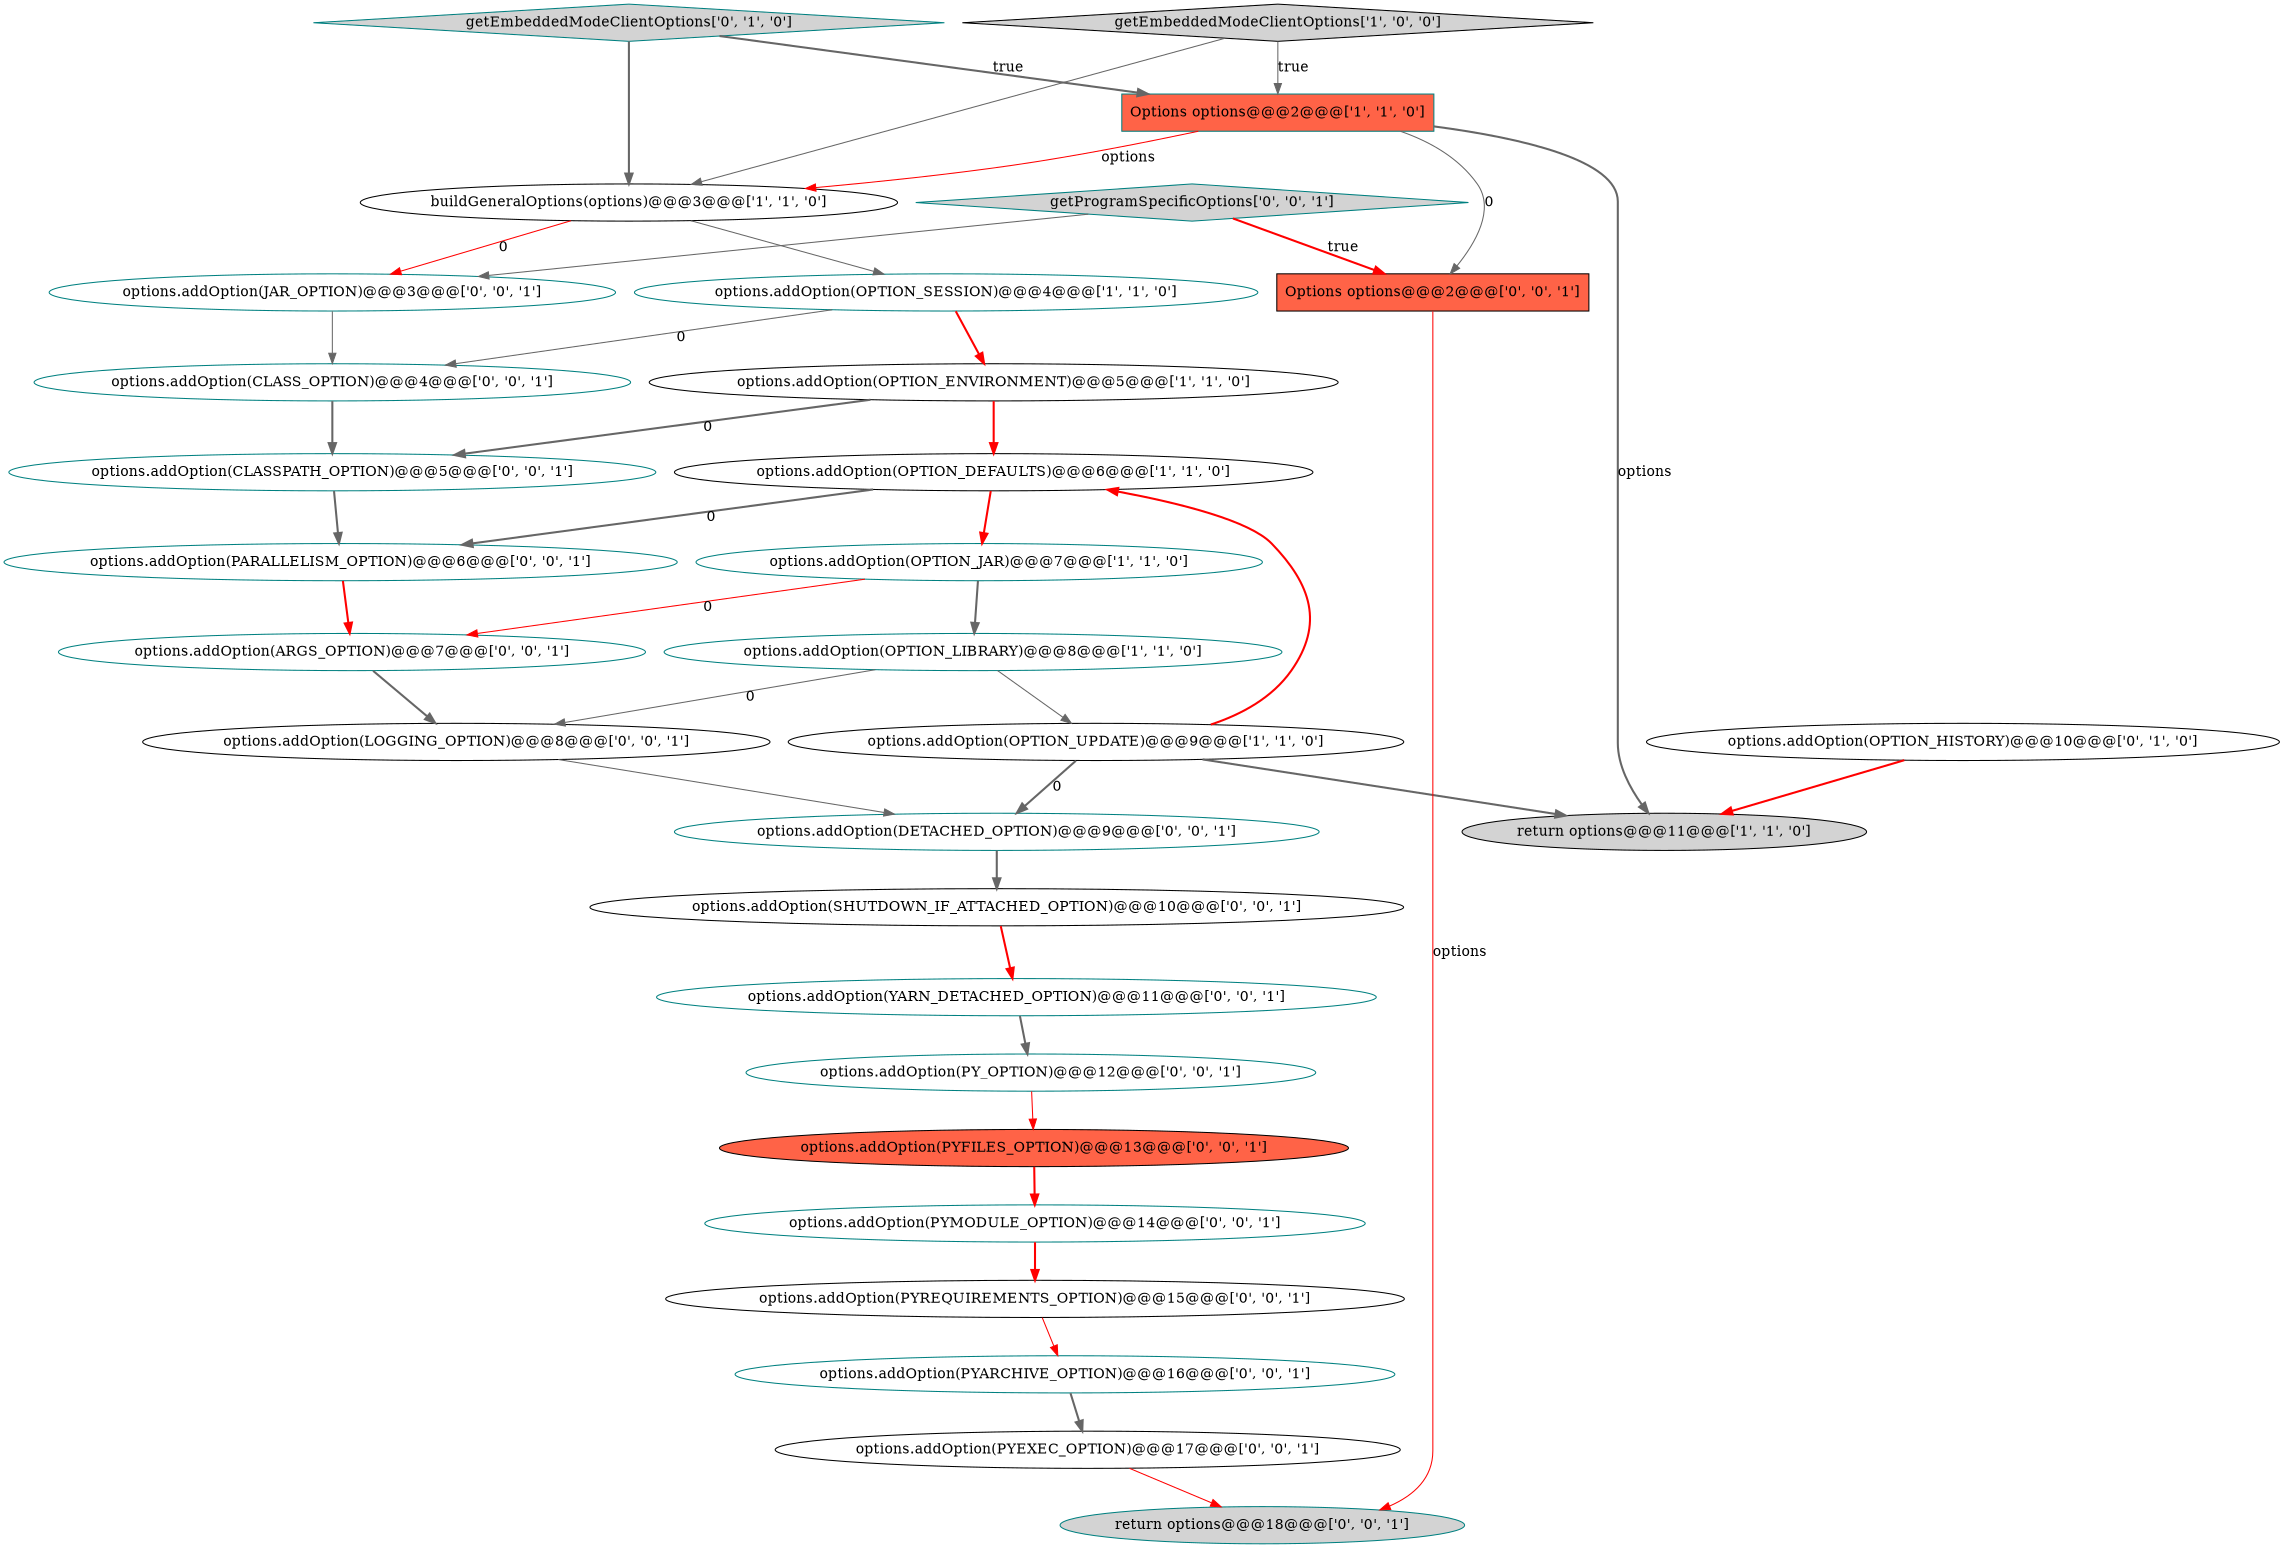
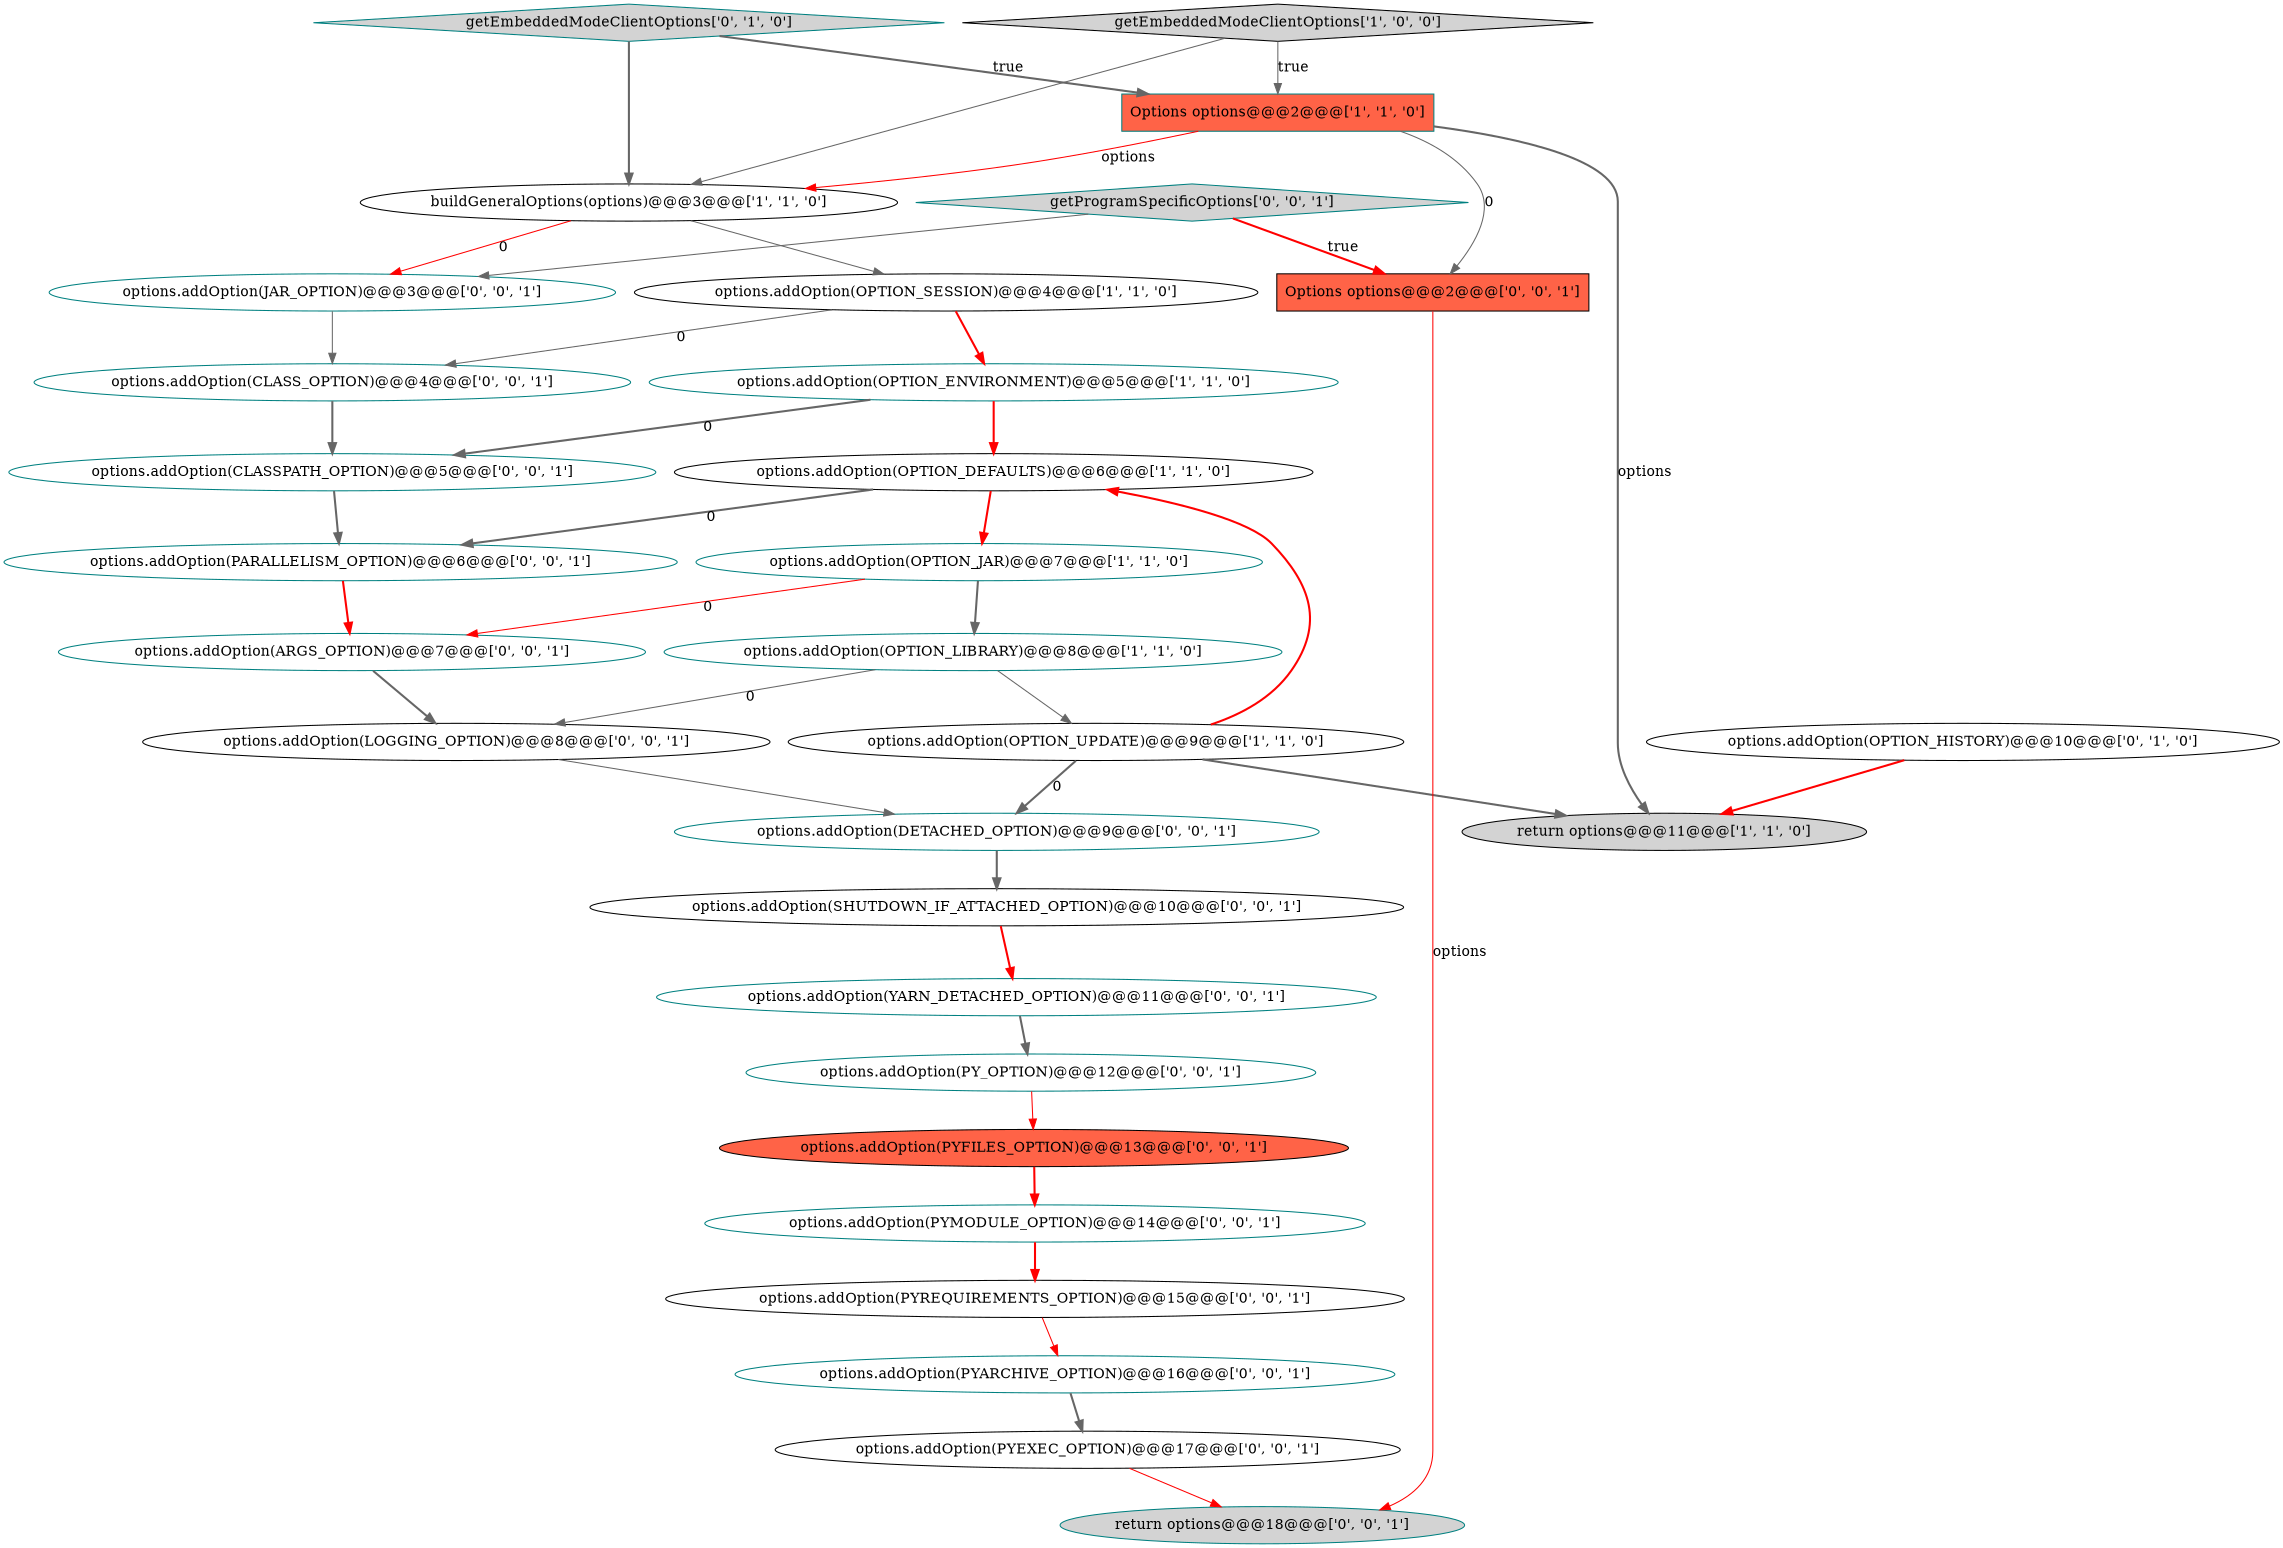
  digraph {
    node [color=teal fillcolor=white shape=ellipse style=filled]
    edge [color=gray40 style=bold]
    n1 [color=black label="options.addOption(SHUTDOWN_IF_ATTACHED_OPTION)@@@10@@@['0', '0', '1']"]
    n2 [label="options.addOption(YARN_DETACHED_OPTION)@@@11@@@['0', '0', '1']"]
    n3 [label="options.addOption(PY_OPTION)@@@12@@@['0', '0', '1']"]
    n4 [color=black label="options.addOption(OPTION_DEFAULTS)@@@6@@@['1', '1', '0']"]
    n5 [label="options.addOption(OPTION_JAR)@@@7@@@['1', '1', '0']"]
    n6 [label="options.addOption(PARALLELISM_OPTION)@@@6@@@['0', '0', '1']"]
    n7 [label="options.addOption(ARGS_OPTION)@@@7@@@['0', '0', '1']"]
    n8 [label="options.addOption(OPTION_LIBRARY)@@@8@@@['1', '1', '0']"]
-   n9 [label="options.addOption(OPTION_SESSION)@@@4@@@['1', '1', '0']"]
-   n10 [color=black label="options.addOption(OPTION_ENVIRONMENT)@@@5@@@['1', '1', '0']"]
+   n9 [color=black label="options.addOption(OPTION_SESSION)@@@4@@@['1', '1', '0']"]
+   n10 [label="options.addOption(OPTION_ENVIRONMENT)@@@5@@@['1', '1', '0']"]
    n11 [label="options.addOption(CLASS_OPTION)@@@4@@@['0', '0', '1']"]
    n12 [label="options.addOption(CLASSPATH_OPTION)@@@5@@@['0', '0', '1']"]
    n13 [color=black fillcolor=tomato label="options.addOption(PYFILES_OPTION)@@@13@@@['0', '0', '1']"]
    n14 [label="options.addOption(PYMODULE_OPTION)@@@14@@@['0', '0', '1']"]
    n15 [color=black fillcolor=lightgray label="return options@@@11@@@['1', '1', '0']"]
    n16 [color=black label="options.addOption(LOGGING_OPTION)@@@8@@@['0', '0', '1']"]
    n17 [color=black label="options.addOption(OPTION_UPDATE)@@@9@@@['1', '1', '0']"]
    n18 [fillcolor=lightgray label="getEmbeddedModeClientOptions['0', '1', '0']" shape=diamond]
    n19 [color=black label="buildGeneralOptions(options)@@@3@@@['1', '1', '0']"]
    n20 [fillcolor=tomato label="Options options@@@2@@@['1', '1', '0']" shape=box]
    n21 [label="options.addOption(JAR_OPTION)@@@3@@@['0', '0', '1']"]
    n22 [color=black fillcolor=tomato label="Options options@@@2@@@['0', '0', '1']" shape=box]
    n23 [label="options.addOption(DETACHED_OPTION)@@@9@@@['0', '0', '1']"]
    n24 [color=black label="options.addOption(PYEXEC_OPTION)@@@17@@@['0', '0', '1']"]
    n25 [fillcolor=lightgray label="return options@@@18@@@['0', '0', '1']"]
    n26 [color=black label="options.addOption(PYREQUIREMENTS_OPTION)@@@15@@@['0', '0', '1']"]
    n27 [fillcolor=lightgray label="getProgramSpecificOptions['0', '0', '1']" shape=diamond]
    n28 [color=black label="options.addOption(OPTION_HISTORY)@@@10@@@['0', '1', '0']"]
    n29 [color=black fillcolor=lightgray label="getEmbeddedModeClientOptions['1', '0', '0']" shape=diamond]
    n30 [label="options.addOption(PYARCHIVE_OPTION)@@@16@@@['0', '0', '1']"]
    n1 -> n2 [color=red]
    n2 -> n3
    n3 -> n13 [color=red style=solid]
    n4 -> n5 [color=red]
    n4 -> n6 [label=0]
    n5 -> n7 [color=red label=0 style=solid]
    n5 -> n8
    n6 -> n7 [color=red]
    n7 -> n16
    n8 -> n16 [label=0 style=solid]
    n8 -> n17 [style=solid]
    n9 -> n10 [color=red]
    n9 -> n11 [label=0 style=solid]
    n10 -> n4 [color=red]
    n10 -> n12 [label=0]
    n11 -> n12
    n12 -> n6
    n13 -> n14 [color=red]
    n14 -> n26 [color=red]
    n16 -> n23 [style=solid]
    n17 -> n4 [color=red]
    n17 -> n15
    n17 -> n23 [label=0]
    n18 -> n19
    n18 -> n20 [label=true]
    n19 -> n9 [style=solid]
    n19 -> n21 [color=red label=0 style=solid]
    n20 -> n15 [label=options]
    n20 -> n19 [color=red label=options style=solid]
    n20 -> n22 [label=0 style=solid]
    n21 -> n11 [style=solid]
    n22 -> n25 [color=red label=options style=solid]
    n23 -> n1
    n24 -> n25 [color=red style=solid]
    n26 -> n30 [color=red style=solid]
    n27 -> n21 [style=solid]
    n27 -> n22 [color=red label=true]
    n28 -> n15 [color=red]
    n29 -> n19 [style=solid]
    n29 -> n20 [label=true style=solid]
    n30 -> n24
  }
